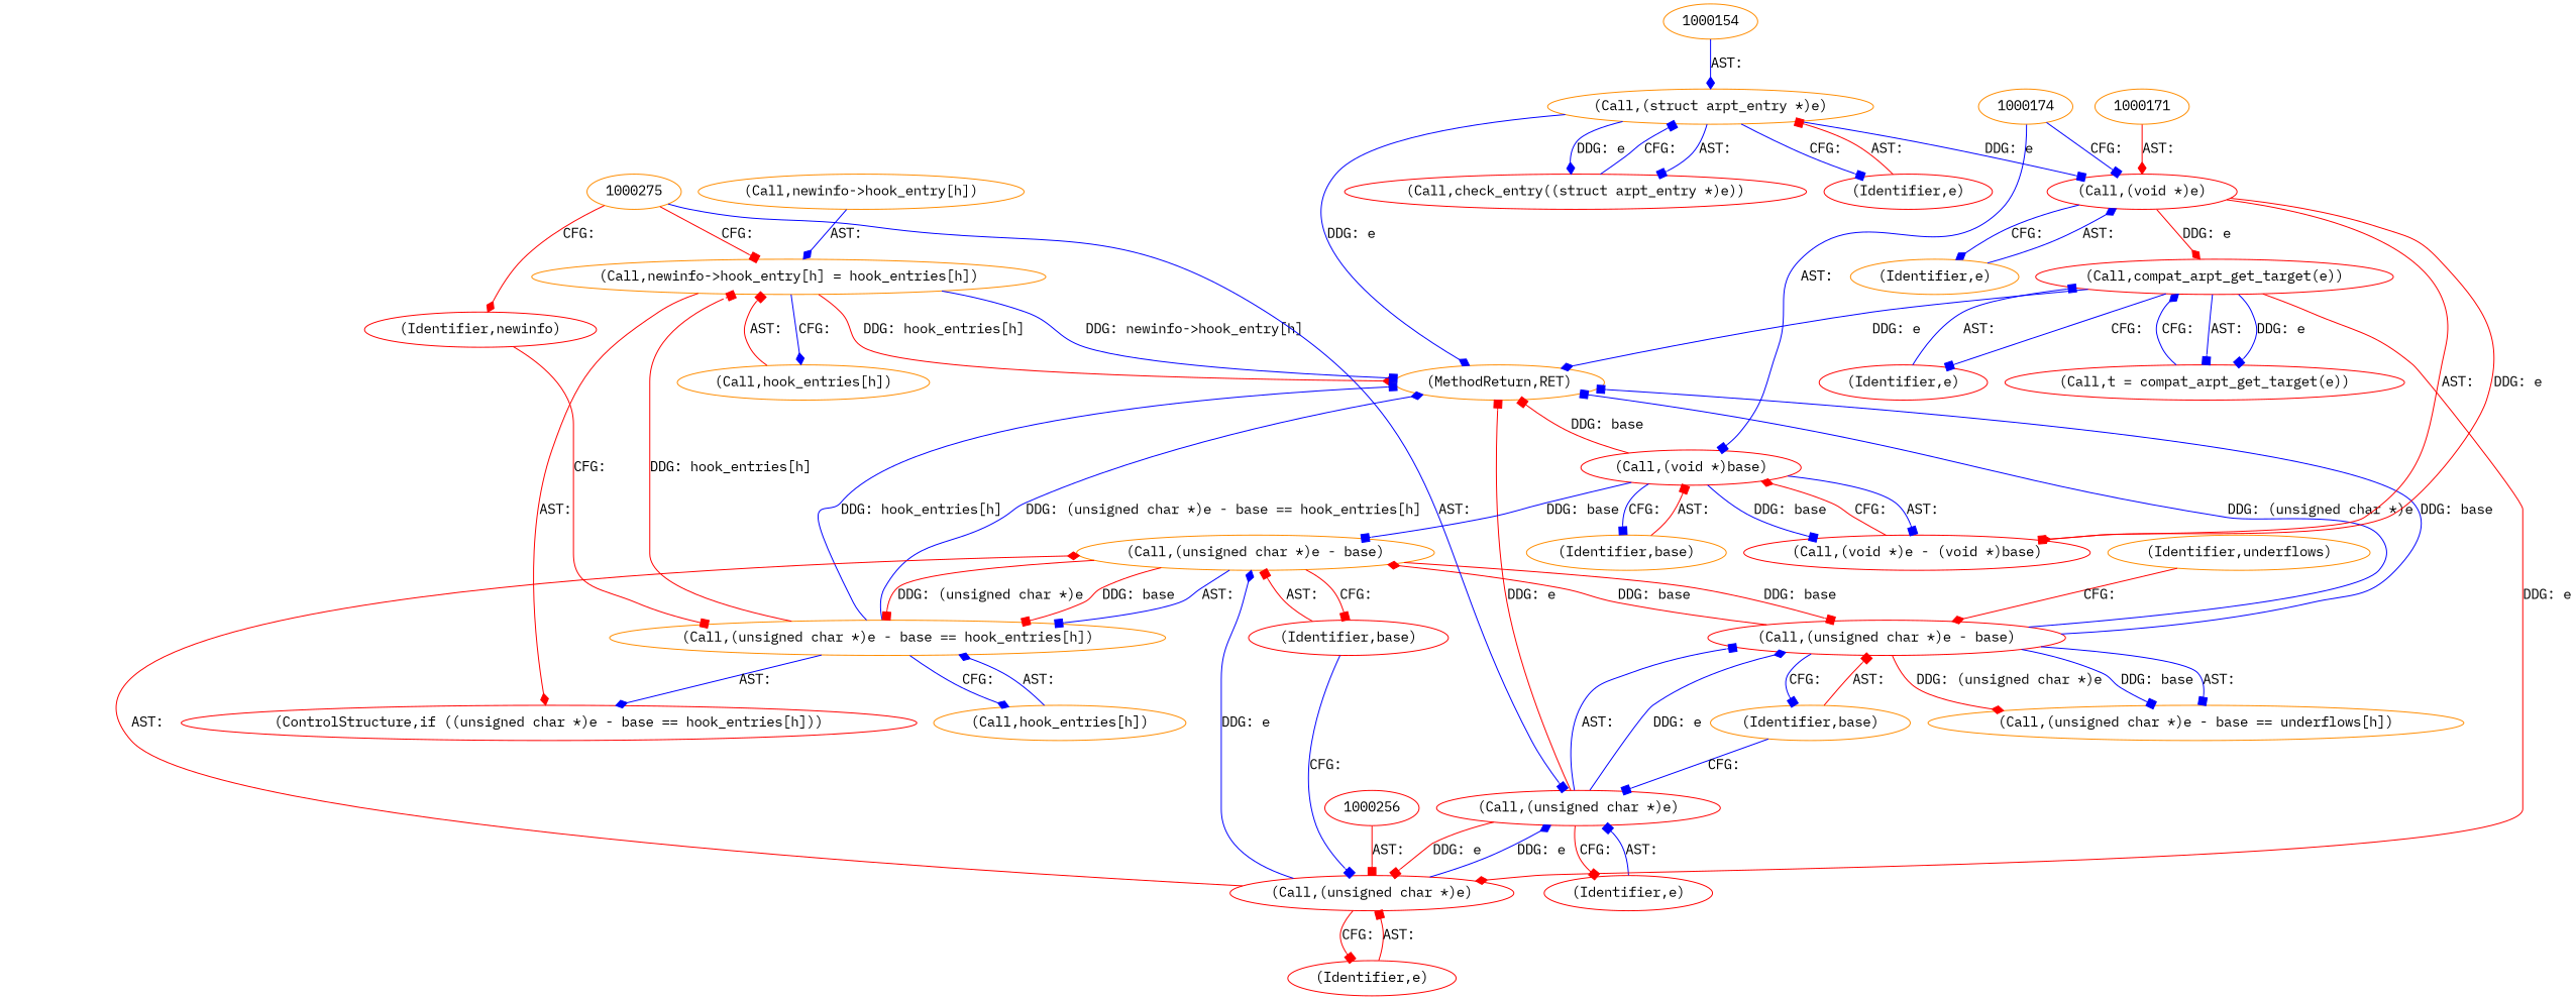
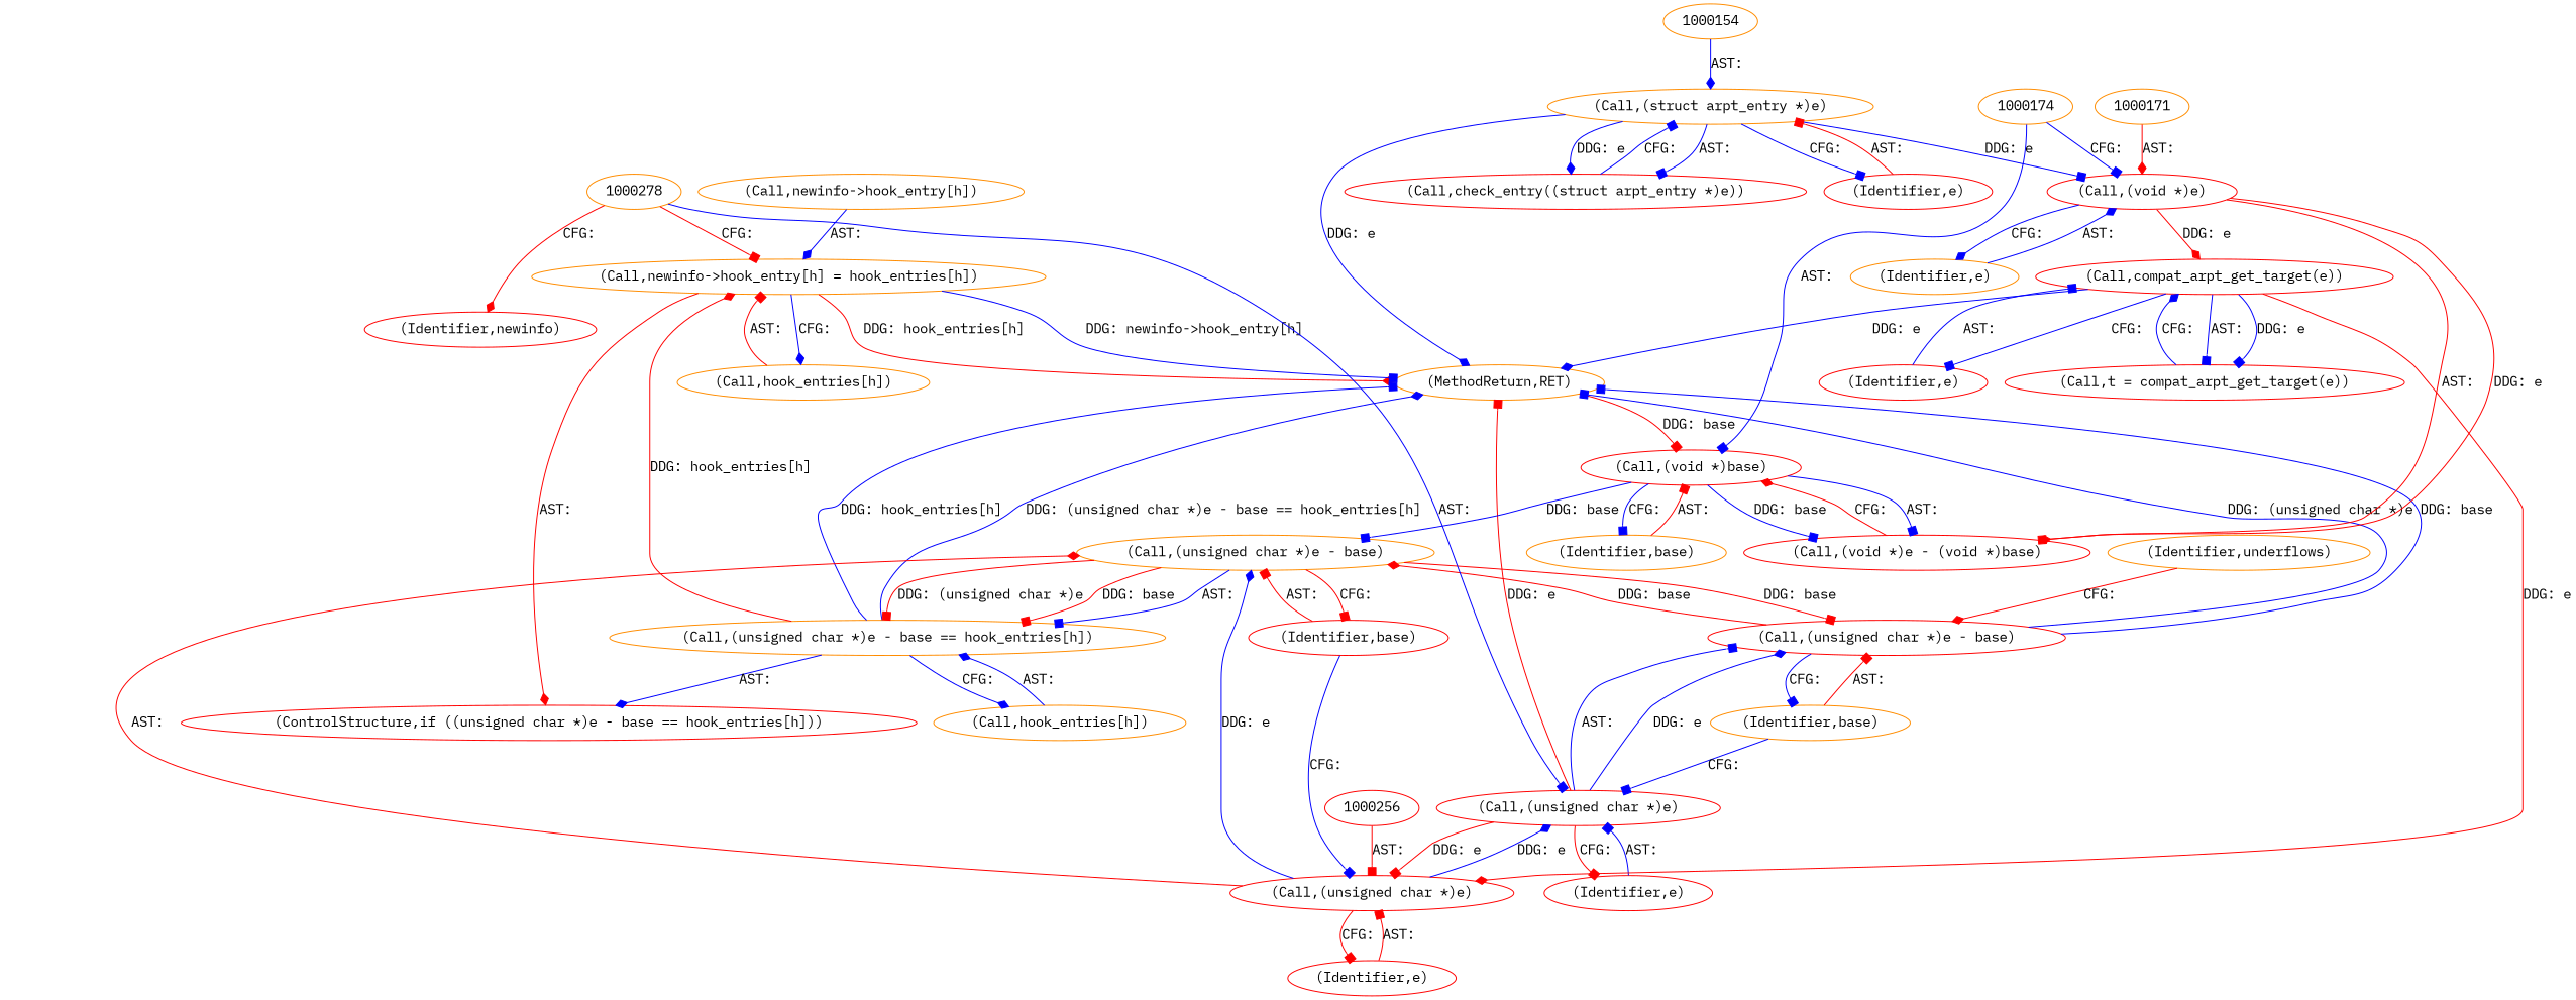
  digraph {
    fontname="IBM Plex Mono"
    node [color=darkorange fontname="IBM Plex Mono"]
    edge [arrowhead=box color=blue fontname="IBM Plex Mono"]
    n1 [label="(Call,newinfo->hook_entry[h] = hook_entries[h])"]
    n2 [color=red label="(ControlStructure,if ((unsigned char *)e - base == hook_entries[h]))"]
    n3 [label="(Call,hook_entries[h])"]
    n4 [label="(MethodReturn,RET)"]
    n5 [label="(Call,(unsigned char *)e - base == hook_entries[h])"]
    n6 [label="(Call,hook_entries[h])"]
    n7 [label="(Call,(unsigned char *)e - base)"]
    n8 [color=red label="(Call,(unsigned char *)e - base)"]
    n9 [color=red label="(Identifier,base)"]
    n10 [label="(Identifier,base)"]
-   n11 [label="(Call,(unsigned char *)e - base == underflows[h])"]
    n12 [color=red label="(Call,(unsigned char *)e)"]
    n13 [color=red label="(Call,(unsigned char *)e)"]
    n14 [color=red label="(Identifier,e)"]
    n15 [color=red label="(Identifier,e)"]
    n16 [color=red label="(Call,compat_arpt_get_target(e))"]
    n17 [color=red label="(Call,t = compat_arpt_get_target(e))"]
    n18 [color=red label="(Identifier,e)"]
    n19 [color=red label="(Call,(void *)e)"]
    n20 [color=red label="(Call,(void *)e - (void *)base)"]
    n21 [label="(Identifier,e)"]
    n22 [color=red label="(Call,(void *)base)"]
    n23 [label="(Call,(struct arpt_entry *)e)"]
    n24 [color=red label="(Call,check_entry((struct arpt_entry *)e))"]
    n25 [color=red label="(Identifier,e)"]
    n26 [label="(Identifier,base)"]
    n27 [color=red label="(Identifier,newinfo)"]
    n28 [label="(Call,newinfo->hook_entry[h])"]
    n29 [label="(Identifier,underflows)"]
-   1000275
+   1000275 [label=1000278]
    1000256 [color=red]
    1000171
    1000174
    1000154
    n1 -> n2 [arrowhead=diamond color=red label="AST: "]
    n1 -> n3 [arrowhead=diamond label="CFG: "]
    n1 -> n4 [arrowhead=diamond color=red label="DDG: hook_entries[h]"]
    n1 -> n4 [label="DDG: newinfo->hook_entry[h]"]
    n3 -> n1 [color=red label="AST: "]
-   n5 -> n1 [color=red label="DDG: hook_entries[h]"]
+   n5 -> n1 [arrowhead=diamond color=red label="DDG: hook_entries[h]"]
    n5 -> n2 [arrowhead=diamond label="AST: "]
    n5 -> n4 [label="DDG: hook_entries[h]"]
    n5 -> n4 [arrowhead=diamond label="DDG: (unsigned char *)e - base == hook_entries[h]"]
    n5 -> n6 [arrowhead=diamond label="CFG: "]
    n6 -> n5 [arrowhead=diamond label="AST: "]
    n7 -> n5 [label="AST: "]
    n7 -> n5 [color=red label="DDG: (unsigned char *)e"]
    n7 -> n5 [color=red label="DDG: base"]
    n7 -> n8 [color=red label="DDG: base"]
    n7 -> n9 [color=red label="CFG: "]
    n8 -> n4 [label="DDG: (unsigned char *)e"]
    n8 -> n4 [label="DDG: base"]
    n8 -> n7 [arrowhead=diamond color=red label="DDG: base"]
    n8 -> n10 [label="CFG: "]
-   n8 -> n11 [label="AST: "]
-   n8 -> n11 [arrowhead=diamond color=red label="DDG: (unsigned char *)e"]
-   n8 -> n11 [label="DDG: base"]
    n9 -> n7 [color=red label="AST: "]
    n9 -> n12 [label="CFG: "]
    n10 -> n8 [color=red label="AST: "]
    n10 -> n13 [label="CFG: "]
    n12 -> n7 [arrowhead=diamond color=red label="AST: "]
    n12 -> n7 [arrowhead=diamond label="DDG: e"]
    n12 -> n13 [arrowhead=diamond label="DDG: e"]
    n12 -> n14 [color=red label="CFG: "]
    n13 -> n4 [color=red label="DDG: e"]
    n13 -> n8 [label="AST: "]
    n13 -> n8 [arrowhead=diamond label="DDG: e"]
    n13 -> n12 [color=red label="DDG: e"]
    n13 -> n15 [color=red label="CFG: "]
    n14 -> n12 [color=red label="AST: "]
    n15 -> n13 [label="AST: "]
    n16 -> n4 [arrowhead=diamond label="DDG: e"]
    n16 -> n12 [arrowhead=diamond color=red label="DDG: e"]
    n16 -> n17 [label="AST: "]
    n16 -> n17 [label="DDG: e"]
    n16 -> n18 [label="CFG: "]
    n17 -> n16 [arrowhead=diamond label="CFG: "]
    n18 -> n16 [label="AST: "]
    n19 -> n16 [arrowhead=diamond color=red label="DDG: e"]
    n19 -> n20 [arrowhead=diamond color=red label="AST: "]
    n19 -> n20 [color=red label="DDG: e"]
    n19 -> n21 [arrowhead=diamond label="CFG: "]
    n20 -> n22 [arrowhead=diamond color=red label="CFG: "]
    n21 -> n19 [arrowhead=diamond label="AST: "]
-   n22 -> n4 [color=red label="DDG: base"]
+   n4 -> n22 [color=red label="DDG: base"]
    n22 -> n7 [label="DDG: base"]
    n22 -> n20 [label="AST: "]
    n22 -> n20 [label="DDG: base"]
    n22 -> n26 [label="CFG: "]
    n23 -> n4 [arrowhead=diamond label="DDG: e"]
    n23 -> n19 [label="DDG: e"]
    n23 -> n24 [label="AST: "]
    n23 -> n24 [arrowhead=diamond label="DDG: e"]
    n23 -> n25 [label="CFG: "]
    n24 -> n23 [label="CFG: "]
    n25 -> n23 [color=red label="AST: "]
    n26 -> n22 [color=red label="AST: "]
-   n27 -> n5 [color=red label="CFG: "]
    n28 -> n1 [arrowhead=diamond label="AST: "]
    n29 -> n8 [arrowhead=diamond color=red label="CFG: "]
    1000275 -> n1 [color=red label="CFG: "]
    1000275 -> n13 [label="AST: "]
    1000275 -> n27 [arrowhead=diamond color=red label="CFG: "]
    1000256 -> n12 [color=red label="AST: "]
    1000171 -> n19 [arrowhead=diamond color=red label="AST: "]
    1000174 -> n19 [label="CFG: "]
    1000174 -> n22 [label="AST: "]
    1000154 -> n23 [arrowhead=diamond label="AST: "]
  }
